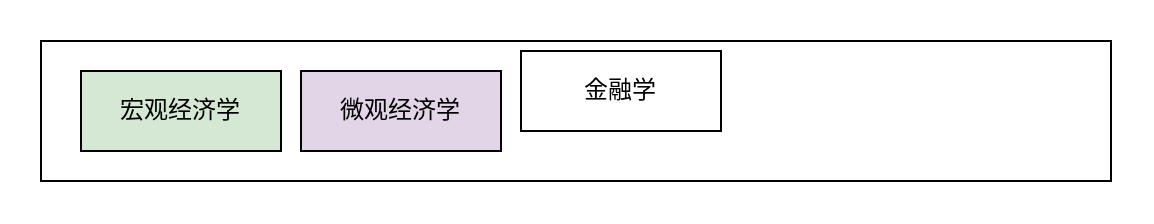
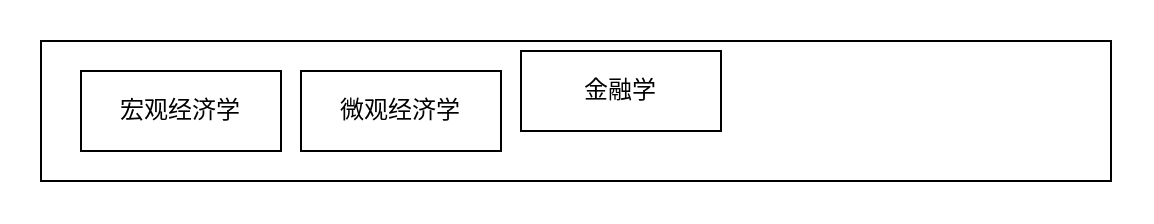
  <mxCell id="0" />
  <mxCell id="1" parent="0" />
  <mxCell id="2" value="" style="rounded=0;whiteSpace=wrap;html=1;" vertex="1" parent="1"><mxGeometry x="20" y="20" width="535" height="70" as="geometry" /></mxCell>
- <mxCell id="3" value="宏观经济学" style="rounded=0;whiteSpace=wrap;html=1;fillColor=#d5e8d4;" vertex="1" parent="1"><mxGeometry x="40" y="35" width="100" height="40" as="geometry" /></mxCell>
- <mxCell id="4" value="微观经济学" style="rounded=0;whiteSpace=wrap;html=1;fillColor=#e1d5e7;" vertex="1" parent="1"><mxGeometry x="150" y="35" width="100" height="40" as="geometry" /></mxCell>
+ <mxCell id="3" value="宏观经济学" style="rounded=0;whiteSpace=wrap;html=1;" vertex="1" parent="1"><mxGeometry x="40" y="35" width="100" height="40" as="geometry" /></mxCell>
+ <mxCell id="4" value="微观经济学" style="rounded=0;whiteSpace=wrap;html=1;" vertex="1" parent="1"><mxGeometry x="150" y="35" width="100" height="40" as="geometry" /></mxCell>
  <mxCell id="5" value="金融学" style="rounded=0;whiteSpace=wrap;html=1;" vertex="1" parent="1"><mxGeometry x="260" y="25" width="100" height="40" as="geometry" /></mxCell>
